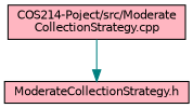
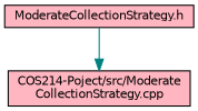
  digraph {
    node [color=black fillcolor=lightpink fontname=Helvetica fontsize=10 shape=record style=filled]
    n1 [fontcolor=black height=0.2 label="COS214-Poject/src/Moderate\lCollectionStrategy.cpp" width=0.4]
    n2 [height=0.2 label="ModerateCollectionStrategy.h" width=0.4]
-   n1 -> n2 [color=teal fontname=Helvetica fontsize=10 labelfontname=Helvetica labelfontsize=10 style=solid]
+   n2 -> n1 [color=teal fontname=Helvetica fontsize=10 labelfontname=Helvetica labelfontsize=10 style=solid]
  }
